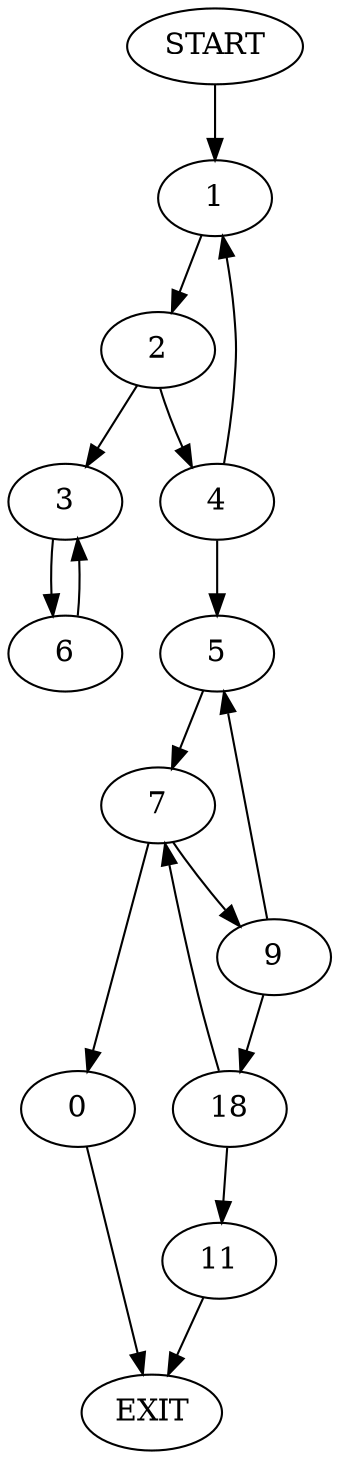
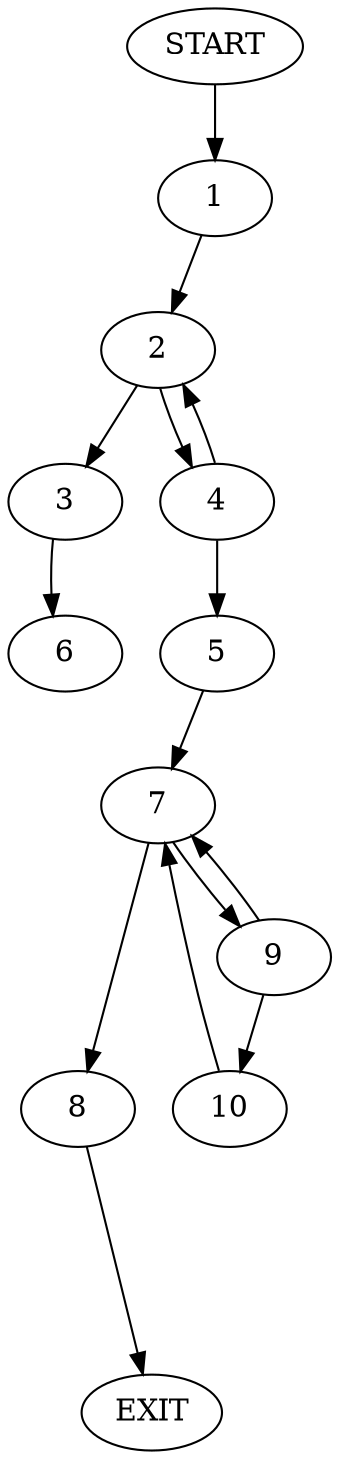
  digraph {
    n1 [label=START]
    1
    2
    n4 [label=EXIT]
    3
    4
    6
    5
    7
-   8 [label=0]
+   8
    9
-   10 [label=18]
-   11
+   10
    n1 -> 1
    1 -> 2
    2 -> 3
    2 -> 4
    3 -> 6
-   4 -> 1
+   4 -> 2
    4 -> 5
-   6 -> 3
    5 -> 7
    7 -> 8
    7 -> 9
    8 -> n4
-   9 -> 5
+   9 -> 7
    9 -> 10
    10 -> 7
-   10 -> 11
-   11 -> n4
  }
